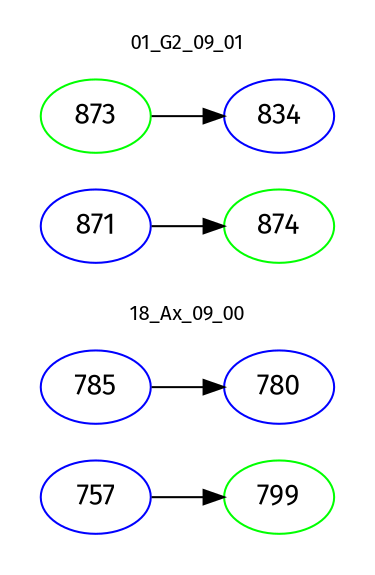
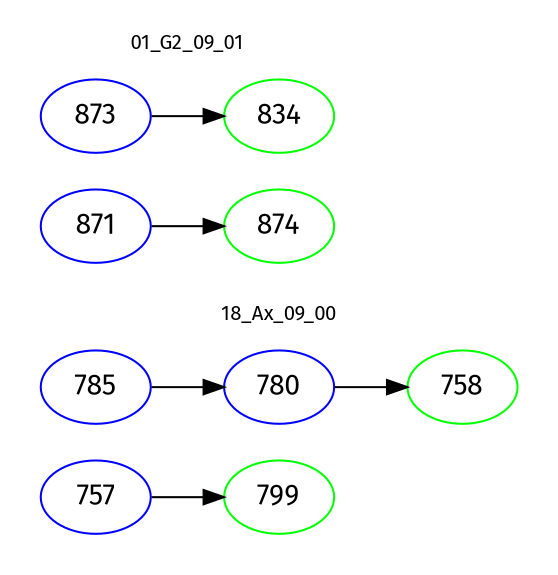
  digraph {
    fontname="Fira Sans"
    rankdir=LR
    node [color=blue fontname="Fira Sans"]
    edge [color=black fontname="Fira Sans"]
    n1 [label=785]
    n2 [label=757]
    n3 [label=780]
    n4 [color=green label=799]
-   n6 [color=green label=873]
-   n7 [label=834]
+   n5 [color=green label=758]
+   n6 [label=873]
+   n7 [color=green label=834]
    n8 [label=871]
    n9 [color=green label=874]
    subgraph cluster_1 {
      color=white
      fontsize=10
      label="18_Ax_09_00"
      n1
      n2
      n3
      n4
+     n5
    }
    subgraph cluster_2 {
      color=white
      fontsize=10
      label="01_G2_09_01"
      n6
      n7
      n8
      n9
    }
    n1 -> n3
    n2 -> n4
+   n3 -> n5
    n6 -> n7
    n8 -> n9
  }
